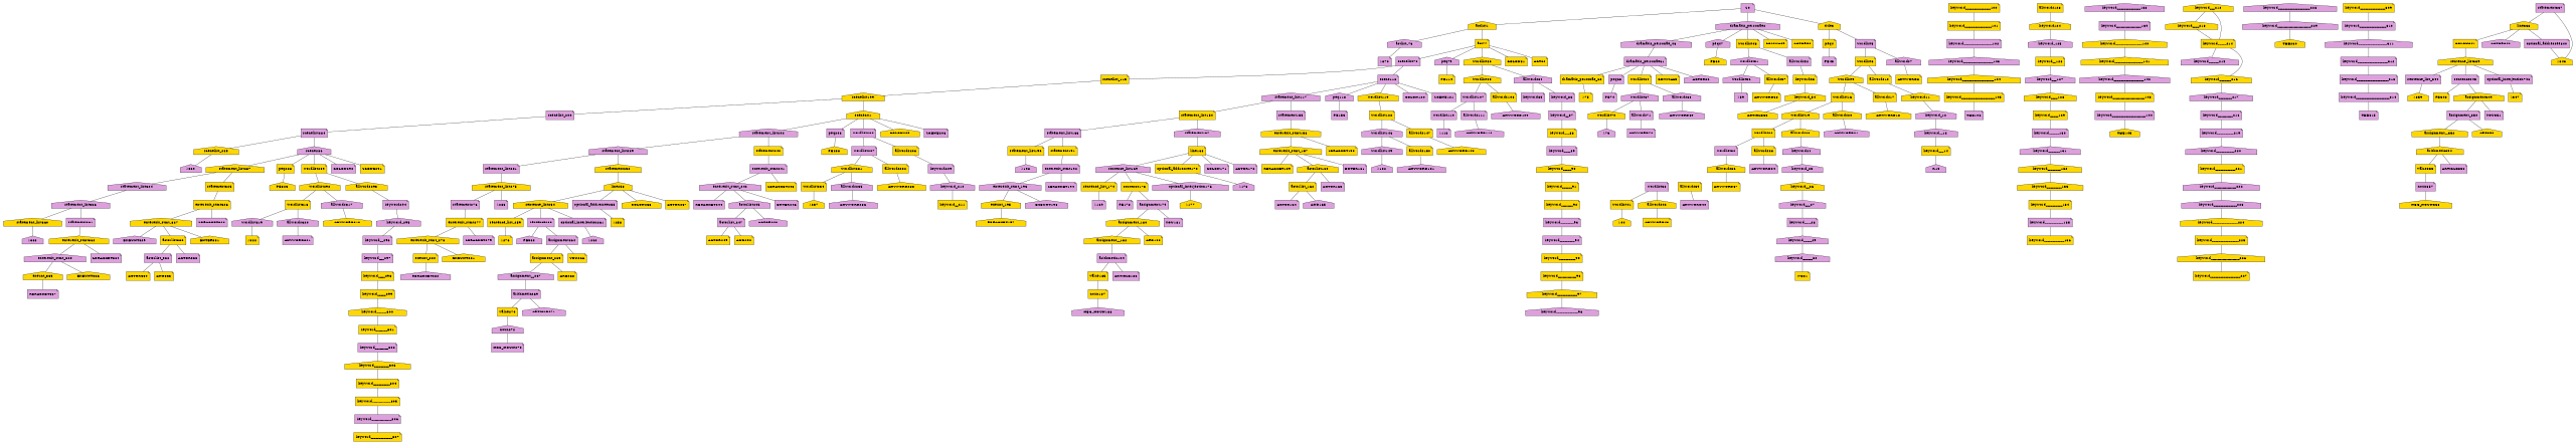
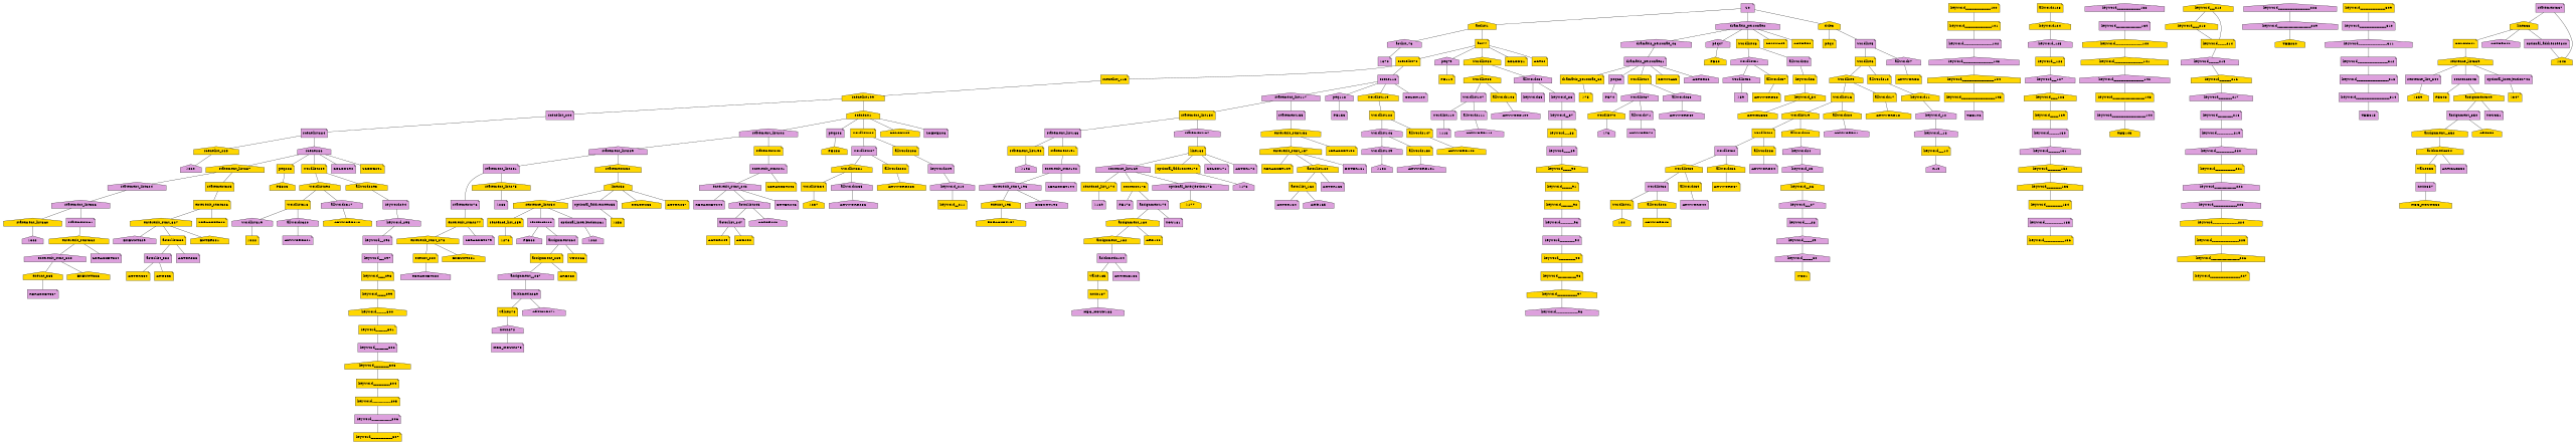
  strict graph {
    node [fillcolor=gold shape=note style=filled]
    S0 [fillcolor=plum]
    actlist1 [shape=house]
    dramatis_personae2 [fillcolor=plum shape=house]
    title3 [shape=house]
    actlist_76 [fillcolor=plum shape=house]
    act77
    dramatis_personae_46 [fillcolor=plum shape=house]
    peq47 [fillcolor=plum shape=house]
    wordlist48
    COMMA49
    ACTOR50
    peq4
    wordlist5 [fillcolor=plum]
    "λ370" [fillcolor=plum]
-   scenelist78 [fillcolor=plum]
+   scenelist78
    peq79 [fillcolor=plum shape=house]
    wordlist80 [shape=house]
    COLON81
    ACT82
    dramatis_personae61 [fillcolor=plum]
    PE60 [shape=house]
    wordlist51 [fillcolor=plum shape=house]
    allwords52 [fillcolor=plum]
-   PE45 [fillcolor=plum]
    wordlist6
    allwords7 [fillcolor=plum shape=house]
    wordlist9 [shape=house]
    allwords10
    ANYWORD8
    wordlist16
    allwords17
    keyword11 [shape=house]
    wordlist19 [shape=house]
    allwords20 [shape=house]
    ANYWORD18 [shape=house]
    keyword_12 [fillcolor=plum shape=house]
    keyword__13 [fillcolor=plum shape=house]
    keyword___14
    IS15 [fillcolor=plum shape=house]
    wordlist22
    allwords23 [shape=house]
    ANYWORD21 [fillcolor=plum shape=house]
    wordlist32 [fillcolor=plum]
    allwords33
    keyword24 [fillcolor=plum shape=house]
+   wordlist35 [shape=house]
    allwords36 [shape=house]
    ANYWORD34 [fillcolor=plum]
    keyword_25 [fillcolor=plum shape=house]
    keyword__26 [shape=house]
    keyword___27 [fillcolor=plum shape=house]
    keyword____28 [fillcolor=plum]
    keyword_____29 [fillcolor=plum shape=house]
    keyword______30 [fillcolor=plum shape=house]
    WE31
    wordlist38 [fillcolor=plum]
    allwords39
    ANYWORD37
    wordlist41
    allwords42 [shape=house]
    ANYWORD40 [fillcolor=plum]
    "λ44" [shape=house]
    ANYWORD43
    dramatis_personae_62
    peq63 [fillcolor=plum]
    wordlist64
    COMMA65
    ACTOR66 [fillcolor=plum shape=house]
    wordlist56 [fillcolor=plum shape=house]
    allwords57
    keyword53
    "λ59" [fillcolor=plum]
    ANYWORD58
    keyword_54 [shape=house]
    ARTICLE55 [shape=house]
    "λ75"
    PE74 [fillcolor=plum]
    wordlist67 [fillcolor=plum shape=house]
    allwords68 [fillcolor=plum shape=house]
    wordlist70 [shape=house]
    allwords71 [fillcolor=plum]
    ANYWORD69 [fillcolor=plum shape=house]
    "λ73" [fillcolor=plum shape=house]
    ANYWORD72 [fillcolor=plum]
    scenelist_115
    scene116 [fillcolor=plum]
    PE114
    wordlist83 [shape=house]
    allwords84 [fillcolor=plum shape=house]
    scenelist199 [shape=house]
    statement_list117 [fillcolor=plum shape=house]
    peq118 [fillcolor=plum shape=house]
    wordlist119 [shape=house]
    COLON120 [fillcolor=plum]
-   SCENE121 [fillcolor=plum]
    wordlist107 [fillcolor=plum]
    allwords108
    keyword85 [fillcolor=plum]
    keyword_86 [fillcolor=plum]
    wordlist110 [fillcolor=plum]
    allwords111 [fillcolor=plum]
    ANYWORD109 [fillcolor=plum shape=house]
    keyword__87 [fillcolor=plum]
    keyword___88
    keyword____89 [fillcolor=plum]
    keyword_____90 [shape=house]
    keyword______91
    keyword_______92
    keyword________93 [fillcolor=plum]
    keyword_________94 [fillcolor=plum]
    keyword__________95
    keyword___________96
    keyword____________97 [shape=house]
    keyword_____________98 [fillcolor=plum shape=house]
    keyword_______________100
    keyword________________101
    keyword_________________102 [fillcolor=plum]
    keyword__________________103 [fillcolor=plum shape=house]
    keyword___________________104 [shape=house]
    keyword____________________105
    THE106 [fillcolor=plum]
    "λ113" [fillcolor=plum]
    ANYWORD112 [fillcolor=plum shape=house]
    scenelist_200 [fillcolor=plum]
    scene201 [shape=house]
    statement_list154
    statement155 [fillcolor=plum]
    PE153 [fillcolor=plum]
    wordlist122
    statement_list166 [fillcolor=plum]
    statement167 [fillcolor=plum shape=house]
    enterexit_stmt156 [shape=house]
    wordlist146 [fillcolor=plum shape=house]
    allwords147
    keyword124 [shape=house]
    allwords123
    wordlist149 [fillcolor=plum shape=house]
    allwords150
    ANYWORD148 [shape=house]
    keyword_125 [fillcolor=plum shape=house]
    keyword__126
    keyword___127 [fillcolor=plum shape=house]
    keyword____128 [shape=house]
    keyword_____129
    keyword______130 [fillcolor=plum]
    keyword_______131 [fillcolor=plum shape=house]
    keyword________132 [shape=house]
    keyword_________133 [shape=house]
    keyword__________134
    keyword___________135 [fillcolor=plum]
    keyword____________136
    keyword______________138 [fillcolor=plum shape=house]
    keyword_______________139 [fillcolor=plum]
    keyword________________140 [shape=house]
    keyword_________________141 [shape=house]
    keyword__________________142 [fillcolor=plum shape=house]
    keyword___________________143
    keyword____________________144 [fillcolor=plum]
    THE145 [shape=house]
    "λ152" [fillcolor=plum shape=house]
    ANYWORD151 [fillcolor=plum shape=house]
    statement_list190
    statement191
    line168
    enterexit_stmt_157 [shape=house]
    LBRACKET158
    RBRACKET159
    actorlist160 [shape=house]
    ENTER161 [fillcolor=plum]
    actorlist_162
    ACTOR163 [fillcolor=plum]
    ACTOR164 [fillcolor=plum]
    AND165 [fillcolor=plum shape=house]
    "λ198" [fillcolor=plum shape=house]
    enterexit_stmt192 [fillcolor=plum]
    sentence_list169 [fillcolor=plum shape=house]
    optional_addressee170
    COLON171 [fillcolor=plum]
    ACTOR172 [fillcolor=plum]
    sentence_list_174
    sentence175
    optional_interjection176 [fillcolor=plum shape=house]
    "λ173" [fillcolor=plum shape=house]
    "λ189" [fillcolor=plum]
    PE178 [fillcolor=plum]
    assignment179 [fillcolor=plum]
    "λ177" [shape=house]
    assignment_180 [shape=house]
    YOU181 [fillcolor=plum]
    assignment__182 [shape=house]
    ARE183
    arithmetic184 [fillcolor=plum]
    value185
    ARTICLE186 [fillcolor=plum]
    noun187
    NEG_NOUN188 [fillcolor=plum shape=house]
    enterexit_stmt_193 [fillcolor=plum shape=house]
    LBRACKET194 [fillcolor=plum]
    exeunt_195 [shape=house]
    EXEUNT196 [fillcolor=plum shape=house]
    RBRACKET197 [shape=house]
    scenelist284 [fillcolor=plum]
    statement_list202 [fillcolor=plum shape=house]
    peq203 [fillcolor=plum]
-   wordlist204 [fillcolor=plum]
+   wordlist204
    COLON205 [shape=house]
    SCENE206 [fillcolor=plum]
    scenelist_285 [shape=house]
    scene286 [fillcolor=plum shape=house]
    statement_list239 [fillcolor=plum shape=house]
    statement240
    PE238 [shape=house]
    wordlist207 [fillcolor=plum]
    allwords208
    statement_list251 [fillcolor=plum]
    statement252 [shape=house]
    enterexit_stmt241 [fillcolor=plum]
    wordlist231 [shape=house]
    allwords232
    keyword209 [fillcolor=plum]
    wordlist234
    allwords235 [fillcolor=plum shape=house]
    ANYWORD233 [shape=house]
    keyword_210 [fillcolor=plum shape=house]
    keyword__211
    keyword___212 [shape=house]
    keyword____213 [shape=house]
    keyword_____214
    keyword______215 [fillcolor=plum shape=house]
    keyword_______216 [shape=house]
    keyword________217 [fillcolor=plum shape=house]
    keyword_________218 [fillcolor=plum]
    keyword__________219 [fillcolor=plum]
    keyword___________220 [fillcolor=plum shape=house]
    keyword____________221
    keyword_____________222 [fillcolor=plum shape=house]
    keyword______________223 [fillcolor=plum shape=house]
    keyword_______________224 [shape=house]
    keyword________________225
    keyword_________________226 [shape=house]
    keyword__________________227
    keyword___________________228 [fillcolor=plum shape=house]
    keyword____________________229 [fillcolor=plum shape=house]
    THE230 [shape=house]
    "λ237" [shape=house]
    ANYWORD236 [fillcolor=plum shape=house]
    statement_list275 [shape=house]
    statement276 [fillcolor=plum]
    line253 [shape=house]
    enterexit_stmt_242 [fillcolor=plum shape=house]
    LBRACKET243
    RBRACKET244 [fillcolor=plum]
    actorlist245 [fillcolor=plum shape=house]
    ENTER246 [fillcolor=plum]
    actorlist_247 [fillcolor=plum]
    ACTOR248 [fillcolor=plum shape=house]
    ACTOR249
    AND250
    "λ283" [fillcolor=plum]
    enterexit_stmt277
    sentence_list254 [shape=house]
    optional_addressee255 [fillcolor=plum]
    COLON256 [shape=house]
    ACTOR257
    sentence_list_259
    sentence260 [fillcolor=plum]
    optional_interjection261 [fillcolor=plum]
    "λ258"
    n269 [label="λ276"]
    n270 [fillcolor=plum label=PE563 shape=house]
    assignment264 [fillcolor=plum]
    "λ262" [fillcolor=plum shape=house]
    assignment_265
    YOU266
    assignment__267 [fillcolor=plum shape=house]
    ARE268
    arithmetic269 [fillcolor=plum]
    value270
    ARTICLE271 [fillcolor=plum shape=house]
    noun272 [fillcolor=plum shape=house]
    NEG_NOUN273 [fillcolor=plum]
    enterexit_stmt_278 [shape=house]
    LBRACKET279 [fillcolor=plum]
    exeunt_280
    EXEUNT281 [shape=house]
    RBRACKET282 [fillcolor=plum shape=house]
    "λ369" [fillcolor=plum shape=house]
    statement_list287 [shape=house]
    peq288
    wordlist289
    COLON290 [fillcolor=plum]
    SCENE291
    statement_list324 [fillcolor=plum shape=house]
    statement325
    PE323 [shape=house]
    wordlist292 [shape=house]
    allwords293 [shape=house]
    statement_list336 [fillcolor=plum shape=house]
    enterexit_stmt326
    wordlist316
    allwords317 [fillcolor=plum shape=house]
    keyword294 [fillcolor=plum]
    wordlist319 [fillcolor=plum shape=house]
    allwords320 [fillcolor=plum shape=house]
    ANYWORD318 [shape=house]
    keyword_295 [fillcolor=plum shape=house]
    keyword__296 [fillcolor=plum]
    keyword___297 [fillcolor=plum]
    keyword____298
    keyword_____299
    keyword______300 [shape=house]
    keyword_______301
    keyword________302 [fillcolor=plum]
    keyword_________303 [shape=house]
    keyword__________304
    keyword___________305
    keyword____________306 [fillcolor=plum]
    keyword_____________307
    keyword________________310 [fillcolor=plum]
    keyword_______________309
    keyword_________________311 [fillcolor=plum shape=house]
    keyword__________________312 [fillcolor=plum]
    keyword___________________313 [fillcolor=plum]
    keyword____________________314 [fillcolor=plum]
    THE315 [fillcolor=plum]
    "λ322"
    ANYWORD321 [fillcolor=plum]
    statement_list360 [shape=house]
    statement361 [fillcolor=plum]
    statement337 [fillcolor=plum]
    line338 [shape=house]
    enterexit_stmt_327 [shape=house]
-   LBRACKET328 [fillcolor=plum]
+   LBRACKET328
    n334 [fillcolor=plum label=EXEUNT329 shape=house]
    actorlist330
    ENTER331 [shape=house]
    actorlist_332 [fillcolor=plum]
    ACTOR333 [fillcolor=plum]
    ACTOR334
    AND335
    "λ368" [fillcolor=plum shape=house]
    enterexit_stmt362 [shape=house]
    optional_addressee340 [fillcolor=plum]
    COLON341
    ACTOR342 [fillcolor=plum shape=house]
    sentence_list339 [shape=house]
    sentence_list_344 [fillcolor=plum]
    sentence345 [fillcolor=plum]
    n349 [fillcolor=plum label=optional_interjection746]
    "λ343" [shape=house]
    "λ359" [shape=house]
    PE348
    assignment349 [shape=house]
    "λ347"
    assignment_350 [fillcolor=plum]
    YOU351 [fillcolor=plum]
    assignment__352 [shape=house]
    ARE353 [shape=house]
    arithmetic354 [shape=house]
    value355
    ARTICLE356 [fillcolor=plum]
    noun357 [fillcolor=plum]
    NEG_NOUN358 [shape=house]
    enterexit_stmt_363 [fillcolor=plum shape=house]
    LBRACKET364 [fillcolor=plum]
    exeunt_365 [shape=house]
    EXEUNT366 [shape=house]
    RBRACKET367 [fillcolor=plum]
    S0 -- actlist1
    S0 -- dramatis_personae2
    S0 -- title3
    actlist1 -- actlist_76
    actlist1 -- act77
    dramatis_personae2 -- dramatis_personae_46
    dramatis_personae2 -- peq47
    dramatis_personae2 -- wordlist48
    dramatis_personae2 -- COMMA49
    dramatis_personae2 -- ACTOR50
    title3 -- peq4
    title3 -- wordlist5
    actlist_76 -- "λ370"
    act77 -- scenelist78
    act77 -- peq79
    act77 -- wordlist80
    act77 -- COLON81
    act77 -- ACT82
    dramatis_personae_46 -- dramatis_personae61
    peq47 -- PE60
    wordlist48 -- wordlist51
    wordlist48 -- allwords52
-   peq4 -- PE45
    wordlist5 -- wordlist6
    wordlist5 -- allwords7
    scenelist78 -- scenelist_115
    scenelist78 -- scene116
    peq79 -- PE114
    wordlist80 -- wordlist83
    wordlist80 -- allwords84
    dramatis_personae61 -- dramatis_personae_62
    dramatis_personae61 -- peq63
    dramatis_personae61 -- wordlist64
    dramatis_personae61 -- COMMA65
    dramatis_personae61 -- ACTOR66
    wordlist51 -- wordlist56
    wordlist51 -- allwords57
    allwords52 -- keyword53
    wordlist6 -- wordlist9
    wordlist6 -- allwords10
    allwords7 -- ANYWORD8
    wordlist9 -- wordlist16
    wordlist9 -- allwords17
    allwords10 -- keyword11
    wordlist16 -- wordlist19
    wordlist16 -- allwords20
    allwords17 -- ANYWORD18
    keyword11 -- keyword_12
    wordlist19 -- wordlist22
    wordlist19 -- allwords23
    allwords20 -- ANYWORD21
    keyword_12 -- keyword__13
    keyword__13 -- keyword___14
    keyword___14 -- IS15
    wordlist22 -- wordlist32
    wordlist22 -- allwords33
    allwords23 -- keyword24
+   wordlist32 -- wordlist35
    wordlist32 -- allwords36
    allwords33 -- ANYWORD34
    keyword24 -- keyword_25
+   wordlist35 -- wordlist38
+   wordlist35 -- allwords39
    allwords36 -- ANYWORD37
    keyword_25 -- keyword__26
    keyword__26 -- keyword___27
    keyword___27 -- keyword____28
    keyword____28 -- keyword_____29
    keyword_____29 -- keyword______30
    keyword______30 -- WE31
    wordlist38 -- wordlist41
    wordlist38 -- allwords42
    allwords39 -- ANYWORD40
    wordlist41 -- "λ44"
    allwords42 -- ANYWORD43
    dramatis_personae_62 -- "λ75"
    peq63 -- PE74
    wordlist64 -- wordlist67
    wordlist64 -- allwords68
    wordlist56 -- "λ59"
    allwords57 -- ANYWORD58
    keyword53 -- keyword_54
    keyword_54 -- ARTICLE55
    wordlist67 -- wordlist70
    wordlist67 -- allwords71
    allwords68 -- ANYWORD69
    wordlist70 -- "λ73"
    allwords71 -- ANYWORD72
    scenelist_115 -- scenelist199
    scene116 -- statement_list117
    scene116 -- peq118
    scene116 -- wordlist119
    scene116 -- COLON120
-   scene116 -- SCENE121
    wordlist83 -- wordlist107
    wordlist83 -- allwords108
    allwords84 -- keyword85
    allwords84 -- keyword_86
    scenelist199 -- scenelist_200
    scenelist199 -- scene201
    statement_list117 -- statement_list154
    statement_list117 -- statement155
    peq118 -- PE153
    wordlist119 -- wordlist122
    wordlist107 -- wordlist110
    wordlist107 -- allwords111
    allwords108 -- ANYWORD109
    keyword_86 -- keyword__87
    wordlist110 -- "λ113"
    allwords111 -- ANYWORD112
    keyword__87 -- keyword___88
    keyword___88 -- keyword____89
    keyword____89 -- keyword_____90
    keyword_____90 -- keyword______91
    keyword______91 -- keyword_______92
    keyword_______92 -- keyword________93
    keyword________93 -- keyword_________94
    keyword_________94 -- keyword__________95
    keyword__________95 -- keyword___________96
    keyword___________96 -- keyword____________97
    keyword____________97 -- keyword_____________98
    keyword_______________100 -- keyword________________101
    keyword________________101 -- keyword_________________102
    keyword_________________102 -- keyword__________________103
    keyword__________________103 -- keyword___________________104
    keyword___________________104 -- keyword____________________105
    keyword____________________105 -- THE106
    scenelist_200 -- scenelist284
    scene201 -- statement_list202
    scene201 -- peq203
    scene201 -- wordlist204
    scene201 -- COLON205
    scene201 -- SCENE206
    statement_list154 -- statement_list166
    statement_list154 -- statement167
    statement155 -- enterexit_stmt156
    wordlist122 -- wordlist146
    wordlist122 -- allwords147
    statement_list166 -- statement_list190
    statement_list166 -- statement191
    statement167 -- line168
    enterexit_stmt156 -- enterexit_stmt_157
    enterexit_stmt156 -- LBRACKET158
    wordlist146 -- wordlist149
    wordlist146 -- allwords150
    allwords147 -- ANYWORD148
    keyword124 -- keyword_125
    allwords123 -- keyword124
    wordlist149 -- "λ152"
    allwords150 -- ANYWORD151
    keyword_125 -- keyword__126
    keyword__126 -- keyword___127
    keyword___127 -- keyword____128
    keyword____128 -- keyword_____129
    keyword_____129 -- keyword______130
    keyword______130 -- keyword_______131
    keyword_______131 -- keyword________132
    keyword________132 -- keyword_________133
    keyword_________133 -- keyword__________134
-   keyword__________134 -- keyword___________135
    keyword___________135 -- keyword____________136
    keyword______________138 -- keyword_______________139
    keyword_______________139 -- keyword________________140
    keyword________________140 -- keyword_________________141
    keyword_________________141 -- keyword__________________142
    keyword__________________142 -- keyword___________________143
    keyword___________________143 -- keyword____________________144
    keyword____________________144 -- THE145
    statement_list190 -- "λ198"
    statement191 -- enterexit_stmt192
    line168 -- sentence_list169
    line168 -- optional_addressee170
    line168 -- COLON171
    line168 -- ACTOR172
    enterexit_stmt_157 -- RBRACKET159
    enterexit_stmt_157 -- actorlist160
    enterexit_stmt_157 -- ENTER161
    actorlist160 -- actorlist_162
    actorlist160 -- ACTOR163
    actorlist_162 -- ACTOR164
    actorlist_162 -- AND165
    enterexit_stmt192 -- enterexit_stmt_193
    enterexit_stmt192 -- LBRACKET194
    sentence_list169 -- sentence_list_174
    sentence_list169 -- sentence175
    sentence_list169 -- optional_interjection176
    optional_addressee170 -- "λ173"
    sentence_list_174 -- "λ189"
    sentence175 -- PE178
    sentence175 -- assignment179
    optional_interjection176 -- "λ177"
    assignment179 -- assignment_180
    assignment179 -- YOU181
    assignment_180 -- assignment__182
    assignment_180 -- ARE183
    assignment__182 -- arithmetic184
    arithmetic184 -- value185
    arithmetic184 -- ARTICLE186
    value185 -- noun187
    noun187 -- NEG_NOUN188
    enterexit_stmt_193 -- exeunt_195
    enterexit_stmt_193 -- EXEUNT196
    exeunt_195 -- RBRACKET197
    scenelist284 -- scenelist_285
    scenelist284 -- scene286
    statement_list202 -- statement_list239
    statement_list202 -- statement240
    peq203 -- PE238
    wordlist204 -- wordlist207
    wordlist204 -- allwords208
    scenelist_285 -- "λ369"
    scene286 -- statement_list287
    scene286 -- peq288
    scene286 -- wordlist289
    scene286 -- COLON290
    scene286 -- SCENE291
    statement_list239 -- statement_list251
    statement_list239 -- statement252
    statement240 -- enterexit_stmt241
    wordlist207 -- wordlist231
    wordlist207 -- allwords232
    allwords208 -- keyword209
    statement_list251 -- statement_list275
-   statement_list275 -- statement276
+   statement_list251 -- statement276
    statement252 -- line253
    enterexit_stmt241 -- enterexit_stmt_242
    enterexit_stmt241 -- LBRACKET243
    wordlist231 -- wordlist234
    wordlist231 -- allwords235
    allwords232 -- ANYWORD233
    keyword209 -- keyword_210
    wordlist234 -- "λ237"
    allwords235 -- ANYWORD236
    keyword_210 -- keyword__211
    keyword___212 -- keyword____213
    keyword____213 -- keyword_____214
    keyword_____214 -- keyword___212
    keyword_____214 -- keyword______215
-   keyword_____214 -- keyword_______216
+   keyword______215 -- keyword_______216
    keyword_______216 -- keyword________217
    keyword________217 -- keyword_________218
    keyword_________218 -- keyword__________219
    keyword__________219 -- keyword___________220
    keyword___________220 -- keyword____________221
    keyword____________221 -- keyword_____________222
    keyword_____________222 -- keyword______________223
    keyword______________223 -- keyword_______________224
    keyword_______________224 -- keyword________________225
    keyword________________225 -- keyword_________________226
    keyword_________________226 -- keyword__________________227
    keyword___________________228 -- keyword____________________229
    keyword____________________229 -- THE230
    statement_list275 -- "λ283"
    statement276 -- enterexit_stmt277
    line253 -- sentence_list254
    line253 -- optional_addressee255
    line253 -- COLON256
    line253 -- ACTOR257
    enterexit_stmt_242 -- RBRACKET244
    enterexit_stmt_242 -- actorlist245
    enterexit_stmt_242 -- ENTER246
    actorlist245 -- actorlist_247
    actorlist245 -- ACTOR248
    actorlist_247 -- ACTOR249
    actorlist_247 -- AND250
    enterexit_stmt277 -- enterexit_stmt_278
    enterexit_stmt277 -- LBRACKET279
    sentence_list254 -- sentence_list_259
    sentence_list254 -- sentence260
    sentence_list254 -- optional_interjection261
    optional_addressee255 -- "λ258"
    sentence_list_259 -- n269
    sentence260 -- n270
    sentence260 -- assignment264
    optional_interjection261 -- "λ262"
    assignment264 -- assignment_265
    assignment264 -- YOU266
    assignment_265 -- assignment__267
    assignment_265 -- ARE268
    assignment__267 -- arithmetic269
    arithmetic269 -- value270
    arithmetic269 -- ARTICLE271
    value270 -- noun272
    noun272 -- NEG_NOUN273
    enterexit_stmt_278 -- exeunt_280
    enterexit_stmt_278 -- EXEUNT281
    exeunt_280 -- RBRACKET282
    statement_list287 -- statement_list324
    statement_list287 -- statement325
    peq288 -- PE323
    wordlist289 -- wordlist292
    wordlist289 -- allwords293
    statement_list324 -- statement_list336
    statement325 -- enterexit_stmt326
    wordlist292 -- wordlist316
    wordlist292 -- allwords317
    allwords293 -- keyword294
    statement_list336 -- statement_list360
    statement_list336 -- statement361
    enterexit_stmt326 -- enterexit_stmt_327
    enterexit_stmt326 -- LBRACKET328
    wordlist316 -- wordlist319
    wordlist316 -- allwords320
    allwords317 -- ANYWORD318
    keyword294 -- keyword_295
    wordlist319 -- "λ322"
    allwords320 -- ANYWORD321
    keyword_295 -- keyword__296
    keyword__296 -- keyword___297
    keyword___297 -- keyword____298
    keyword____298 -- keyword_____299
    keyword_____299 -- keyword______300
    keyword______300 -- keyword_______301
    keyword_______301 -- keyword________302
    keyword________302 -- keyword_________303
    keyword_________303 -- keyword__________304
    keyword__________304 -- keyword___________305
    keyword___________305 -- keyword____________306
    keyword____________306 -- keyword_____________307
    keyword________________310 -- keyword_________________311
    keyword_______________309 -- keyword________________310
    keyword_________________311 -- keyword__________________312
    keyword__________________312 -- keyword___________________313
    keyword___________________313 -- keyword____________________314
    keyword____________________314 -- THE315
    statement_list360 -- "λ368"
    statement361 -- enterexit_stmt362
    statement337 -- line338
    line338 -- optional_addressee340
    line338 -- COLON341
    line338 -- ACTOR342
    enterexit_stmt_327 -- n334
    enterexit_stmt_327 -- actorlist330
    enterexit_stmt_327 -- ENTER331
    actorlist330 -- actorlist_332
    actorlist330 -- ACTOR333
    actorlist_332 -- ACTOR334
    actorlist_332 -- AND335
    enterexit_stmt362 -- enterexit_stmt_363
    enterexit_stmt362 -- LBRACKET364
    optional_addressee340 -- "λ343"
    COLON341 -- sentence_list339
    sentence_list339 -- sentence_list_344
    sentence_list339 -- sentence345
    sentence_list339 -- n349
    sentence_list_344 -- "λ359"
    sentence345 -- PE348
    sentence345 -- assignment349
    n349 -- "λ347"
    "λ343" -- statement337
    assignment349 -- assignment_350
    assignment349 -- YOU351
    assignment_350 -- assignment__352
    assignment_350 -- ARE353
    assignment__352 -- arithmetic354
    arithmetic354 -- value355
    arithmetic354 -- ARTICLE356
    value355 -- noun357
    noun357 -- NEG_NOUN358
    enterexit_stmt_363 -- exeunt_365
    enterexit_stmt_363 -- EXEUNT366
    exeunt_365 -- RBRACKET367
  }
